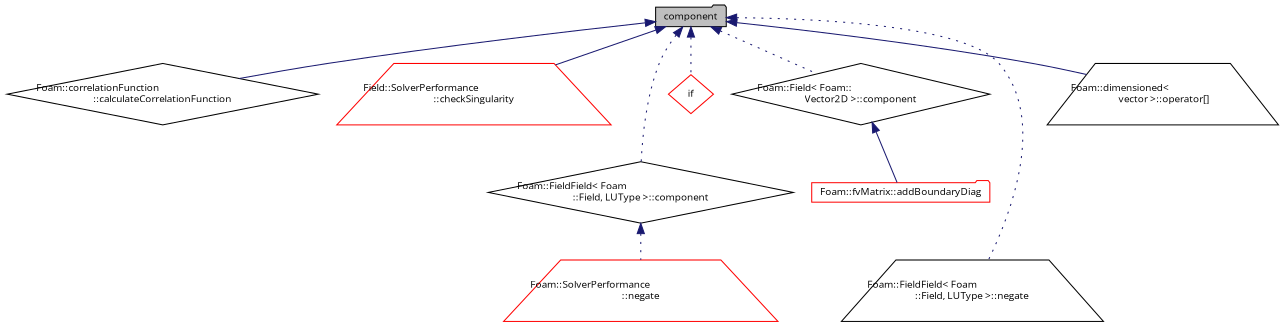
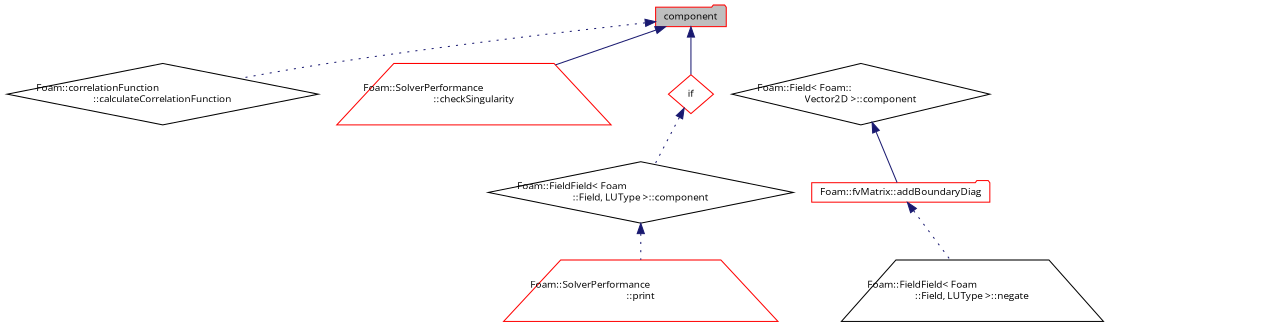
  digraph {
    fontname="Open Sans"
    rankdir=TB
    node [color=black fontname="Open Sans" fontsize=10 shape=diamond]
    edge [color=midnightblue dir=back fontname="Open Sans" fontsize=10 labelfontname=FreeSans labelfontsize=10 style=dotted]
-   n1 [fillcolor=grey75 fontcolor=black height=0.2 label=component shape=folder style=filled width=0.4]
+   n1 [color=red fillcolor=grey75 fontcolor=black height=0.2 label=component shape=folder style=filled width=0.4]
    n2 [height=0.2 label="Foam::correlationFunction\l::calculateCorrelationFunction" width=0.4]
-   n3 [color=red height=0.2 label="Field::SolverPerformance\l::checkSingularity" shape=trapezium width=0.4]
+   n3 [color=red height=0.2 label="Foam::SolverPerformance\l::checkSingularity" shape=trapezium width=0.4]
    n4 [height=0.2 label="Foam::FieldField\< Foam\l::Field, LUType \>::component" width=0.4]
    n5 [height=0.2 label="Foam::Field\< Foam::\lVector2D \>::component" width=0.4]
    n6 [color=red height=0.2 label=if width=0.4]
    n7 [height=0.2 label="Foam::FieldField\< Foam\l::Field, LUType \>::negate" shape=trapezium width=0.4]
-   n8 [height=0.2 label="Foam::dimensioned\<\l vector \>::operator[]" shape=trapezium width=0.4]
    n9 [color=red height=0.2 label="Foam::fvMatrix::addBoundaryDiag" shape=folder width=0.4]
-   n10 [color=red height=0.2 label="Foam::SolverPerformance\l::negate" shape=trapezium width=0.4]
-   n1 -> n2 [style=solid]
+   n10 [color=red height=0.2 label="Foam::SolverPerformance\l::print" shape=trapezium width=0.4]
+   n1 -> n2
    n1 -> n3 [style=solid]
-   n1 -> n4
-   n1 -> n5
-   n1 -> n6
-   n1 -> n7
-   n1 -> n8 [style=solid]
+   n6 -> n4
+   n1 -> n6 [style=solid]
+   n9 -> n7
    n4 -> n10
    n5 -> n9 [style=solid]
  }
